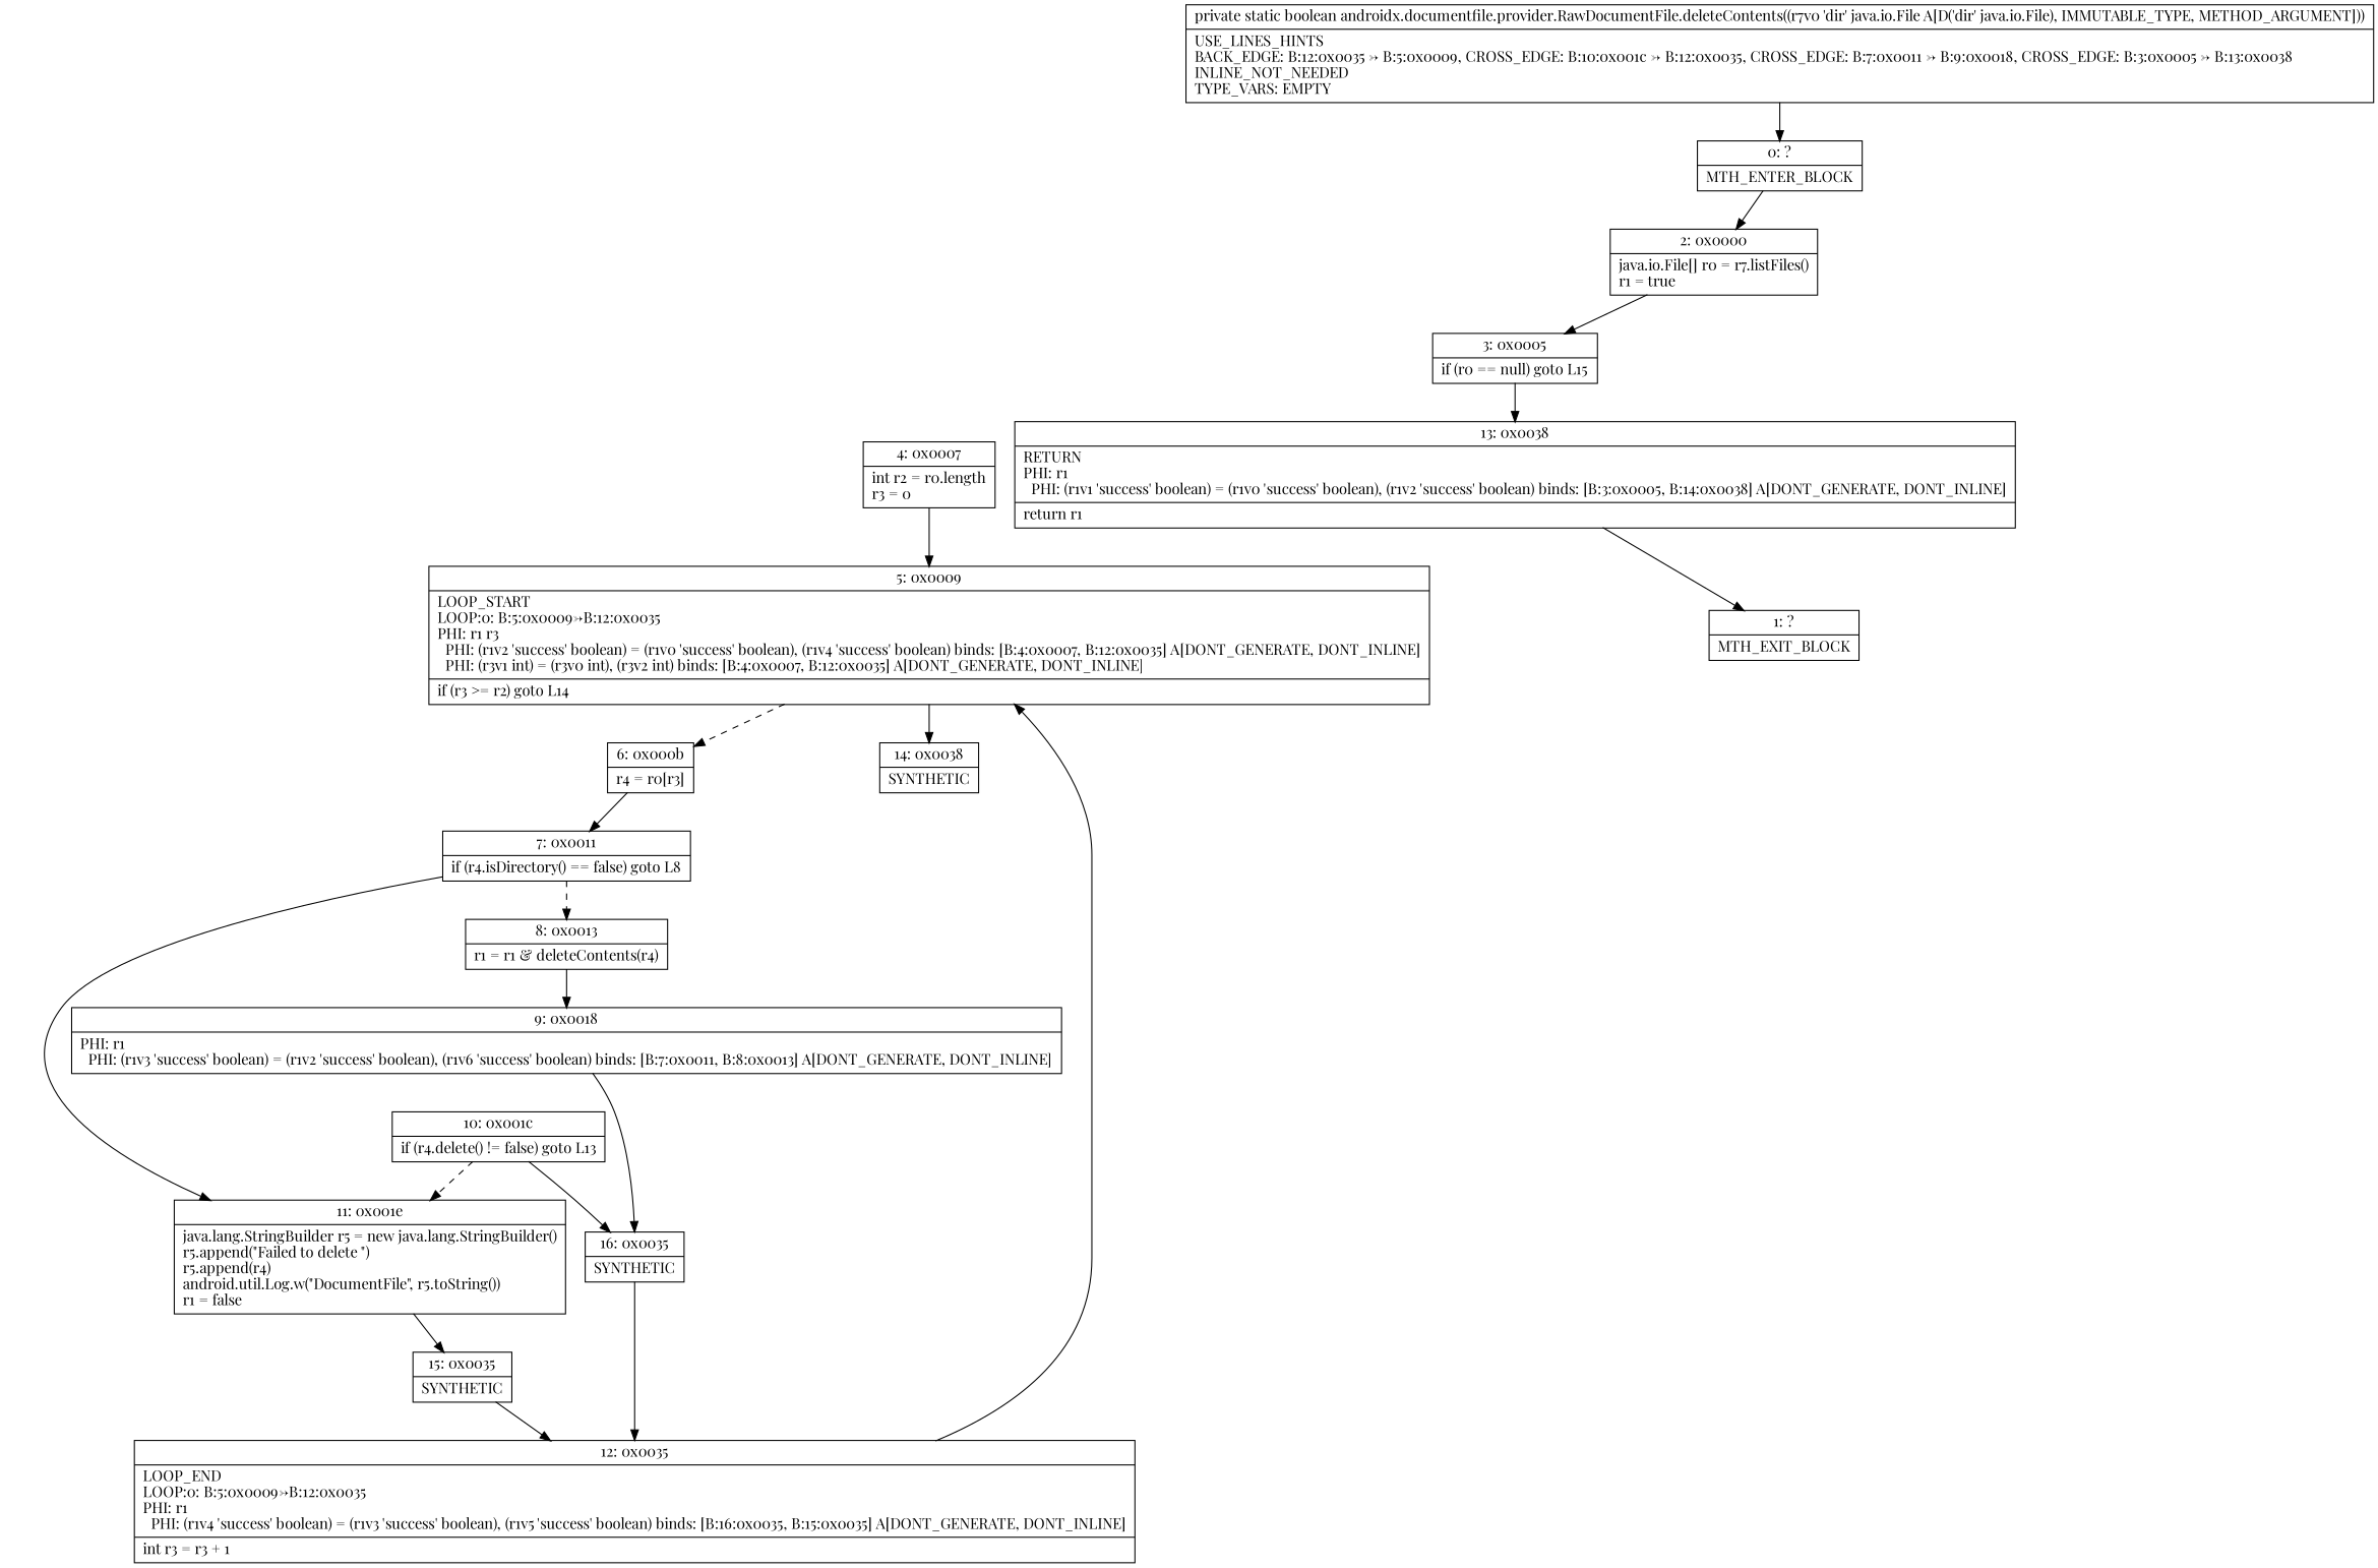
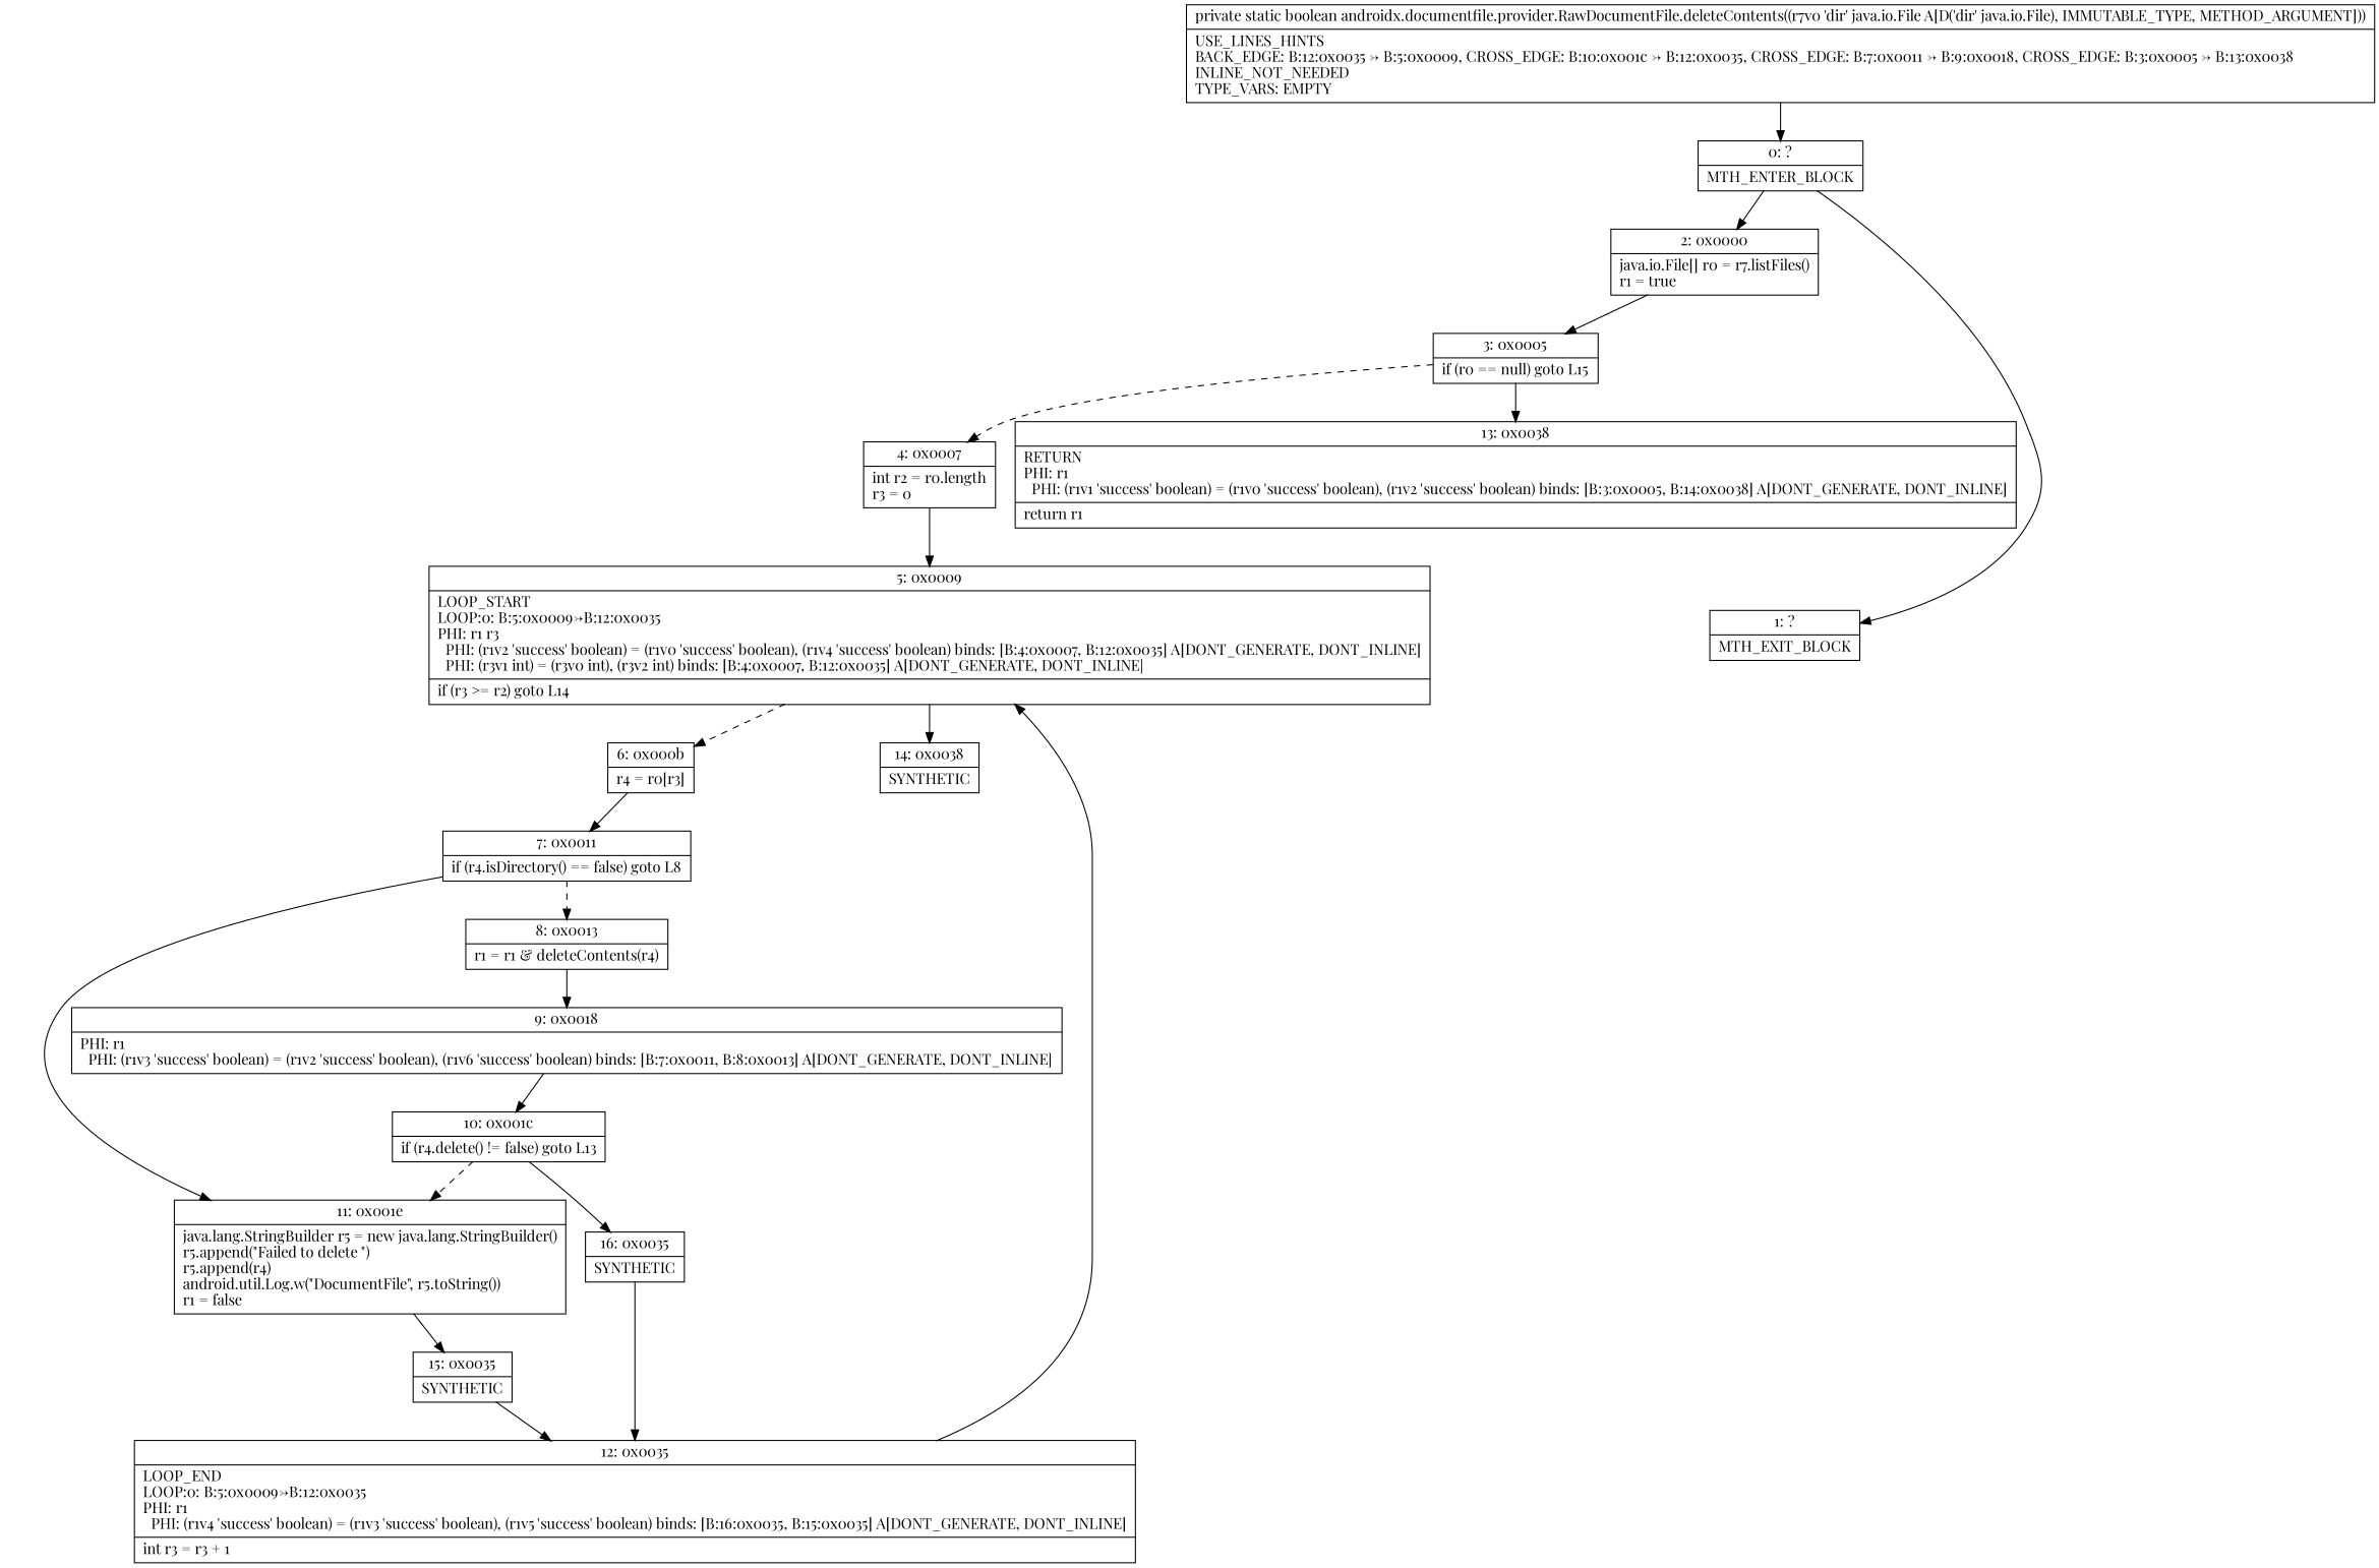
  digraph {
    fontname="Playfair Display"
    node [fontname="Playfair Display" shape=record]
    edge [fontname="Playfair Display"]
    n1 [label="{0\:\ ?|MTH_ENTER_BLOCK\l}"]
    n2 [label="{2\:\ 0x0000|java.io.File[] r0 = r7.listFiles()\lr1 = true\l}"]
    n3 [label="{3\:\ 0x0005|if (r0 == null) goto L15\l}"]
    n4 [label="{4\:\ 0x0007|int r2 = r0.length\lr3 = 0\l}"]
    n5 [label="{13\:\ 0x0038|RETURN\lPHI: r1 \l  PHI: (r1v1 'success' boolean) = (r1v0 'success' boolean), (r1v2 'success' boolean) binds: [B:3:0x0005, B:14:0x0038] A[DONT_GENERATE, DONT_INLINE]\l|return r1\l}"]
    n6 [label="{5\:\ 0x0009|LOOP_START\lLOOP:0: B:5:0x0009\-\>B:12:0x0035\lPHI: r1 r3 \l  PHI: (r1v2 'success' boolean) = (r1v0 'success' boolean), (r1v4 'success' boolean) binds: [B:4:0x0007, B:12:0x0035] A[DONT_GENERATE, DONT_INLINE]\l  PHI: (r3v1 int) = (r3v0 int), (r3v2 int) binds: [B:4:0x0007, B:12:0x0035] A[DONT_GENERATE, DONT_INLINE]\l|if (r3 \>= r2) goto L14\l}"]
    n7 [label="{1\:\ ?|MTH_EXIT_BLOCK\l}"]
    n8 [label="{6\:\ 0x000b|r4 = r0[r3]\l}"]
    n9 [label="{14\:\ 0x0038|SYNTHETIC\l}"]
    n10 [label="{7\:\ 0x0011|if (r4.isDirectory() == false) goto L8\l}"]
    n11 [label="{8\:\ 0x0013|r1 = r1 & deleteContents(r4)\l}"]
    n12 [label="{11\:\ 0x001e|java.lang.StringBuilder r5 = new java.lang.StringBuilder()\lr5.append(\"Failed to delete \")\lr5.append(r4)\landroid.util.Log.w(\"DocumentFile\", r5.toString())\lr1 = false\l}"]
    n13 [label="{9\:\ 0x0018|PHI: r1 \l  PHI: (r1v3 'success' boolean) = (r1v2 'success' boolean), (r1v6 'success' boolean) binds: [B:7:0x0011, B:8:0x0013] A[DONT_GENERATE, DONT_INLINE]\l}"]
    n14 [label="{10\:\ 0x001c|if (r4.delete() != false) goto L13\l}"]
    n15 [label="{16\:\ 0x0035|SYNTHETIC\l}"]
    n16 [label="{15\:\ 0x0035|SYNTHETIC\l}"]
    n17 [label="{12\:\ 0x0035|LOOP_END\lLOOP:0: B:5:0x0009\-\>B:12:0x0035\lPHI: r1 \l  PHI: (r1v4 'success' boolean) = (r1v3 'success' boolean), (r1v5 'success' boolean) binds: [B:16:0x0035, B:15:0x0035] A[DONT_GENERATE, DONT_INLINE]\l|int r3 = r3 + 1\l}"]
    n18 [label="{private static boolean androidx.documentfile.provider.RawDocumentFile.deleteContents((r7v0 'dir' java.io.File A[D('dir' java.io.File), IMMUTABLE_TYPE, METHOD_ARGUMENT]))  | USE_LINES_HINTS\lBACK_EDGE: B:12:0x0035 \-\> B:5:0x0009, CROSS_EDGE: B:10:0x001c \-\> B:12:0x0035, CROSS_EDGE: B:7:0x0011 \-\> B:9:0x0018, CROSS_EDGE: B:3:0x0005 \-\> B:13:0x0038\lINLINE_NOT_NEEDED\lTYPE_VARS: EMPTY\l}"]
    n1 -> n2
    n2 -> n3
+   n3 -> n4 [style=dashed]
    n3 -> n5
    n4 -> n6
-   n5 -> n7
+   n1 -> n7
    n6 -> n8 [style=dashed]
    n6 -> n9
    n8 -> n10
    n10 -> n11 [style=dashed]
    n10 -> n12
    n11 -> n13
    n12 -> n16
-   n13 -> n15
+   n13 -> n14
    n14 -> n12 [style=dashed]
    n14 -> n15
    n15 -> n17
    n16 -> n17
    n17 -> n6
    n18 -> n1
  }
